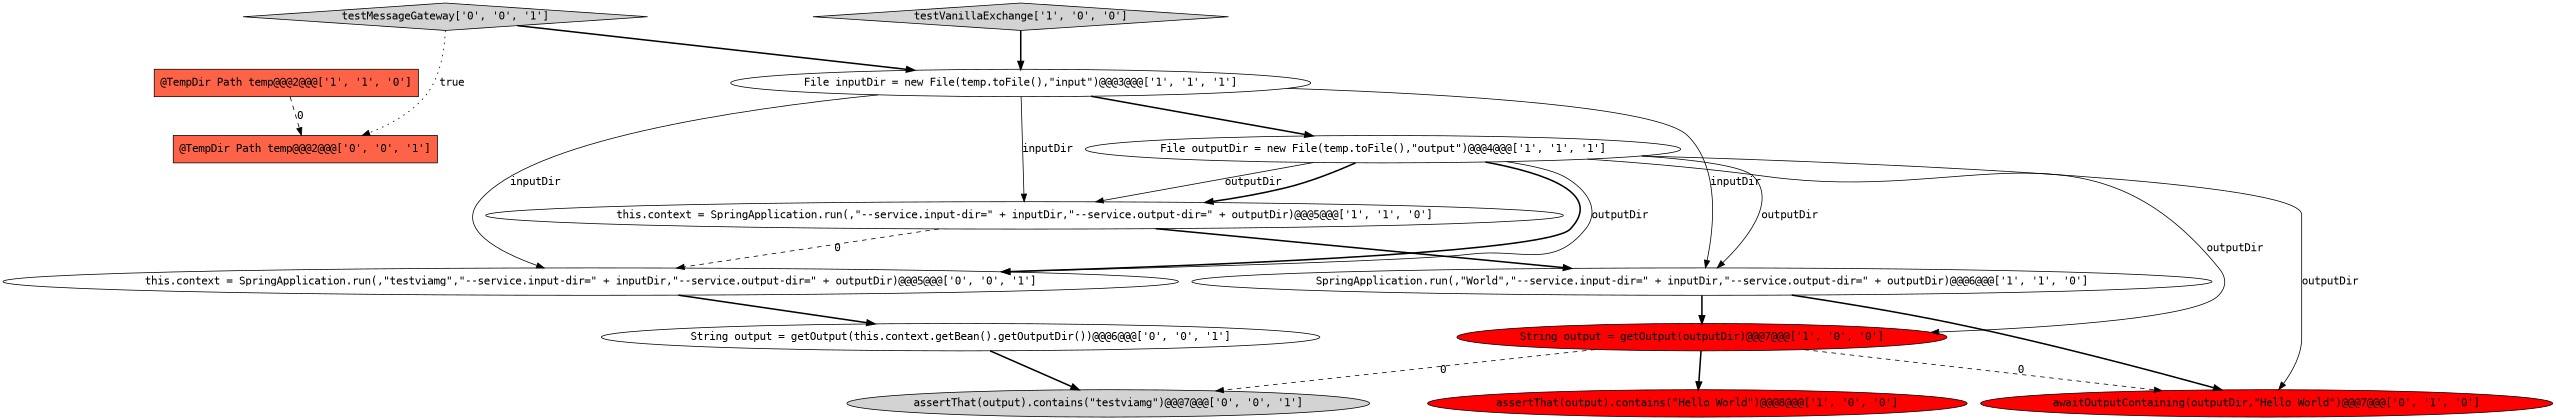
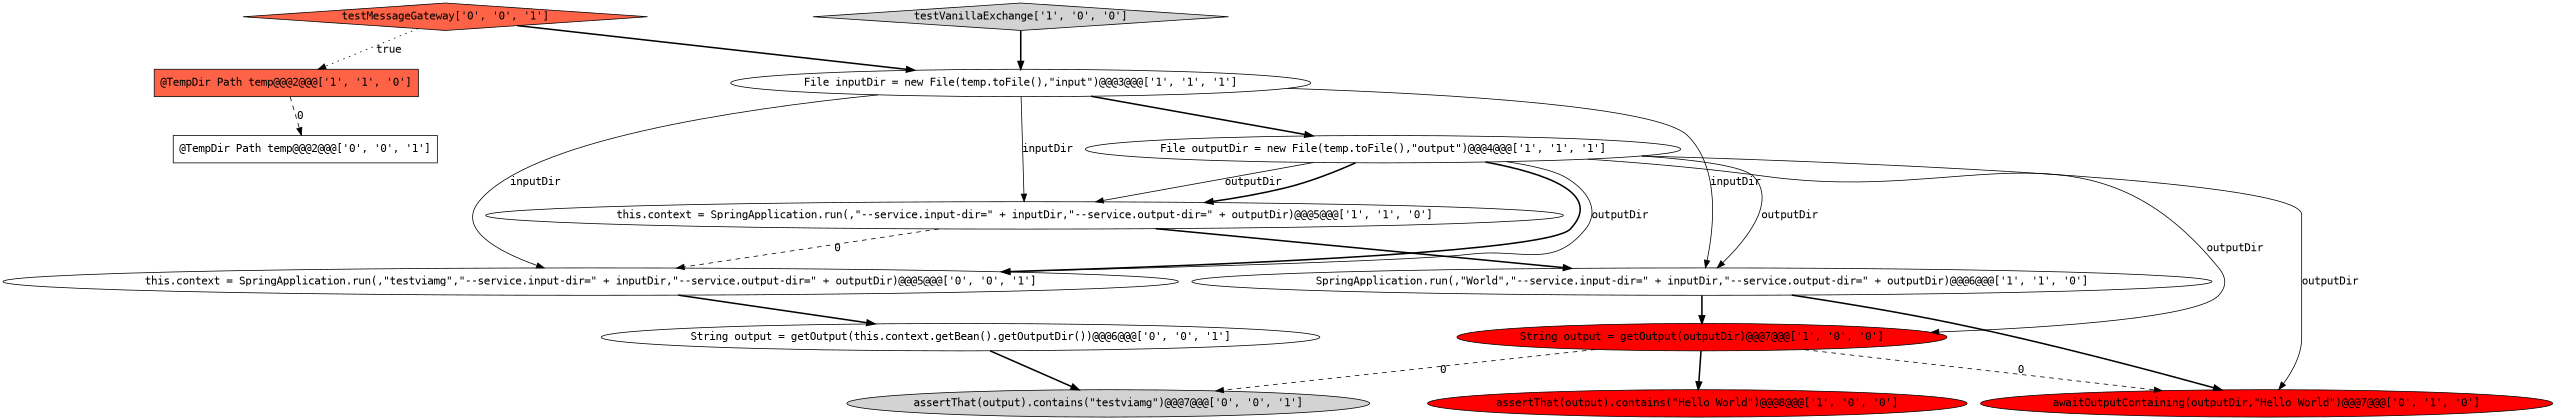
  digraph {
    fontname="DejaVu Sans Mono"
    node [fillcolor=white fontname="DejaVu Sans Mono" shape=ellipse style=filled]
    edge [fontname="DejaVu Sans Mono" style=bold]
    n1 [fillcolor=tomato label="@TempDir Path temp@@@2@@@['1', '1', '0']" shape=box]
-   n2 [fillcolor=tomato label="@TempDir Path temp@@@2@@@['0', '0', '1']" shape=box]
+   n2 [label="@TempDir Path temp@@@2@@@['0', '0', '1']" shape=box]
    n3 [label="this.context = SpringApplication.run(,\"testviamg\",\"--service.input-dir=\" + inputDir,\"--service.output-dir=\" + outputDir)@@@5@@@['0', '0', '1']"]
    n4 [label="String output = getOutput(this.context.getBean().getOutputDir())@@@6@@@['0', '0', '1']"]
    n5 [fillcolor=lightgray label="assertThat(output).contains(\"testviamg\")@@@7@@@['0', '0', '1']"]
-   n6 [fillcolor=lightgray label="testMessageGateway['0', '0', '1']" shape=diamond]
+   n6 [fillcolor=tomato label="testMessageGateway['0', '0', '1']" shape=diamond]
    n7 [label="File inputDir = new File(temp.toFile(),\"input\")@@@3@@@['1', '1', '1']"]
    n8 [label="this.context = SpringApplication.run(,\"--service.input-dir=\" + inputDir,\"--service.output-dir=\" + outputDir)@@@5@@@['1', '1', '0']"]
    n9 [label="SpringApplication.run(,\"World\",\"--service.input-dir=\" + inputDir,\"--service.output-dir=\" + outputDir)@@@6@@@['1', '1', '0']"]
    n10 [label="File outputDir = new File(temp.toFile(),\"output\")@@@4@@@['1', '1', '1']"]
    n11 [fillcolor=red label="assertThat(output).contains(\"Hello World\")@@@8@@@['1', '0', '0']"]
    n12 [fillcolor=red label="awaitOutputContaining(outputDir,\"Hello World\")@@@7@@@['0', '1', '0']"]
    n13 [fillcolor=red label="String output = getOutput(outputDir)@@@7@@@['1', '0', '0']"]
    n14 [fillcolor=lightgray label="testVanillaExchange['1', '0', '0']" shape=diamond]
    n1 -> n2 [label=0 style=dashed]
    n3 -> n4
    n4 -> n5
-   n6 -> n2 [label=true style=dotted]
+   n6 -> n1 [label=true style=dotted]
    n6 -> n7
    n7 -> n3 [label=inputDir style=solid]
    n7 -> n8 [label=inputDir style=solid]
    n7 -> n9 [label=inputDir style=solid]
    n7 -> n10
    n8 -> n3 [label=0 style=dashed]
    n8 -> n9
    n9 -> n12
    n9 -> n13
    n10 -> n3
    n10 -> n3 [label=outputDir style=solid]
    n10 -> n8 [label=outputDir style=solid]
    n10 -> n8
    n10 -> n9 [label=outputDir style=solid]
    n10 -> n12 [label=outputDir style=solid]
    n10 -> n13 [label=outputDir style=solid]
    n13 -> n5 [label=0 style=dashed]
    n13 -> n11
    n13 -> n12 [label=0 style=dashed]
    n14 -> n7
  }
